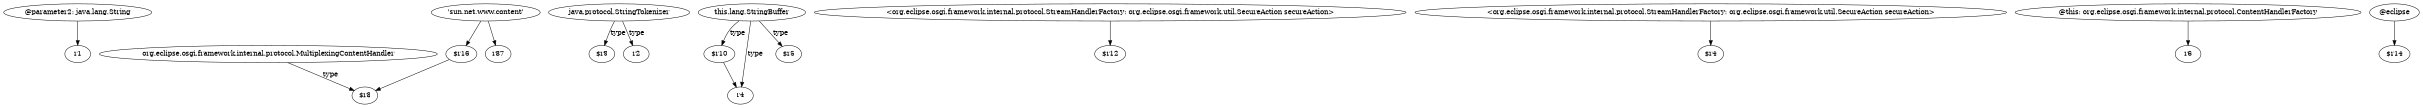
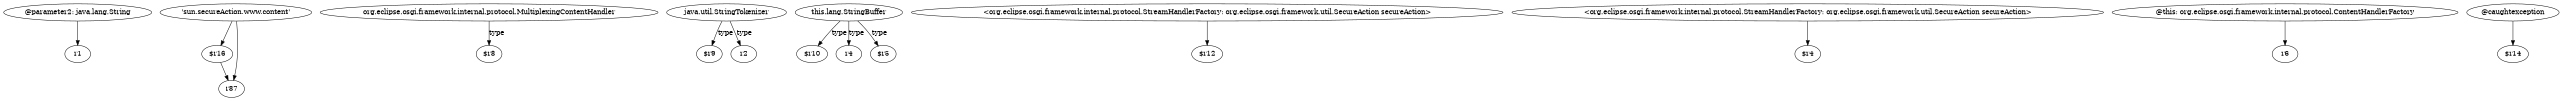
  digraph {
    n1 [label="@parameter2: java.lang.String"]
    n2 [label=r1]
    n3 [label="$r16"]
    n4 [label=r87]
    n5 [label="org.eclipse.osgi.framework.internal.protocol.MultiplexingContentHandler"]
    n6 [label="$r8"]
-   n7 [label="'sun.net.www.content'"]
+   n7 [label="'sun.secureAction.www.content'"]
    n8 [label="$r9"]
    n9 [label=r2]
    n10 [label="this.lang.StringBuffer"]
    n11 [label="$r10"]
    n12 [label=r4]
    n13 [label="$r5"]
    n14 [label="<org.eclipse.osgi.framework.internal.protocol.StreamHandlerFactory: org.eclipse.osgi.framework.util.SecureAction secureAction>"]
    n15 [label="$r12"]
    n16 [label="<org.eclipse.osgi.framework.internal.protocol.StreamHandlerFactory: org.eclipse.osgi.framework.util.SecureAction secureAction>"]
    n17 [label="$r4"]
    n18 [label="@this: org.eclipse.osgi.framework.internal.protocol.ContentHandlerFactory"]
    n19 [label=r6]
-   n20 [label="java.protocol.StringTokenizer"]
-   n21 [label="@eclipse"]
+   n20 [label="java.util.StringTokenizer"]
+   n21 [label="@caughtexception"]
    n22 [label="$r14"]
    n1 -> n2
-   n3 -> n6
+   n3 -> n4
    n5 -> n6 [label=type]
    n7 -> n3
    n7 -> n4
    n10 -> n11 [label=type]
    n10 -> n12 [label=type]
    n10 -> n13 [label=type]
-   n11 -> n12
    n14 -> n15
    n16 -> n17
    n18 -> n19
    n20 -> n8 [label=type]
    n20 -> n9 [label=type]
    n21 -> n22
  }
